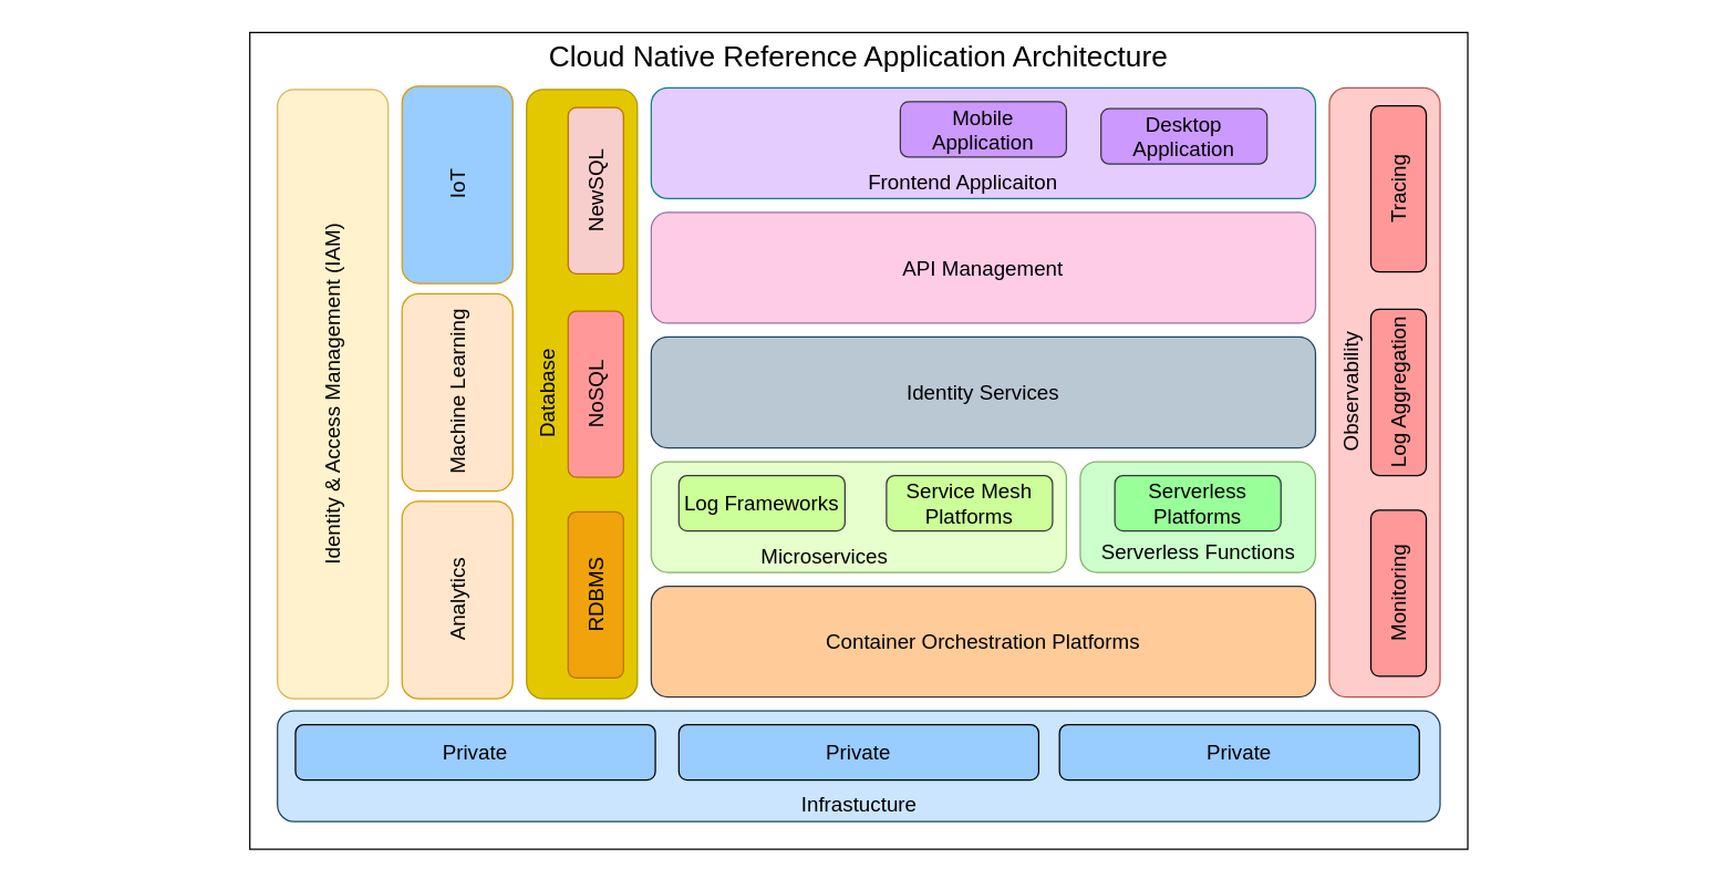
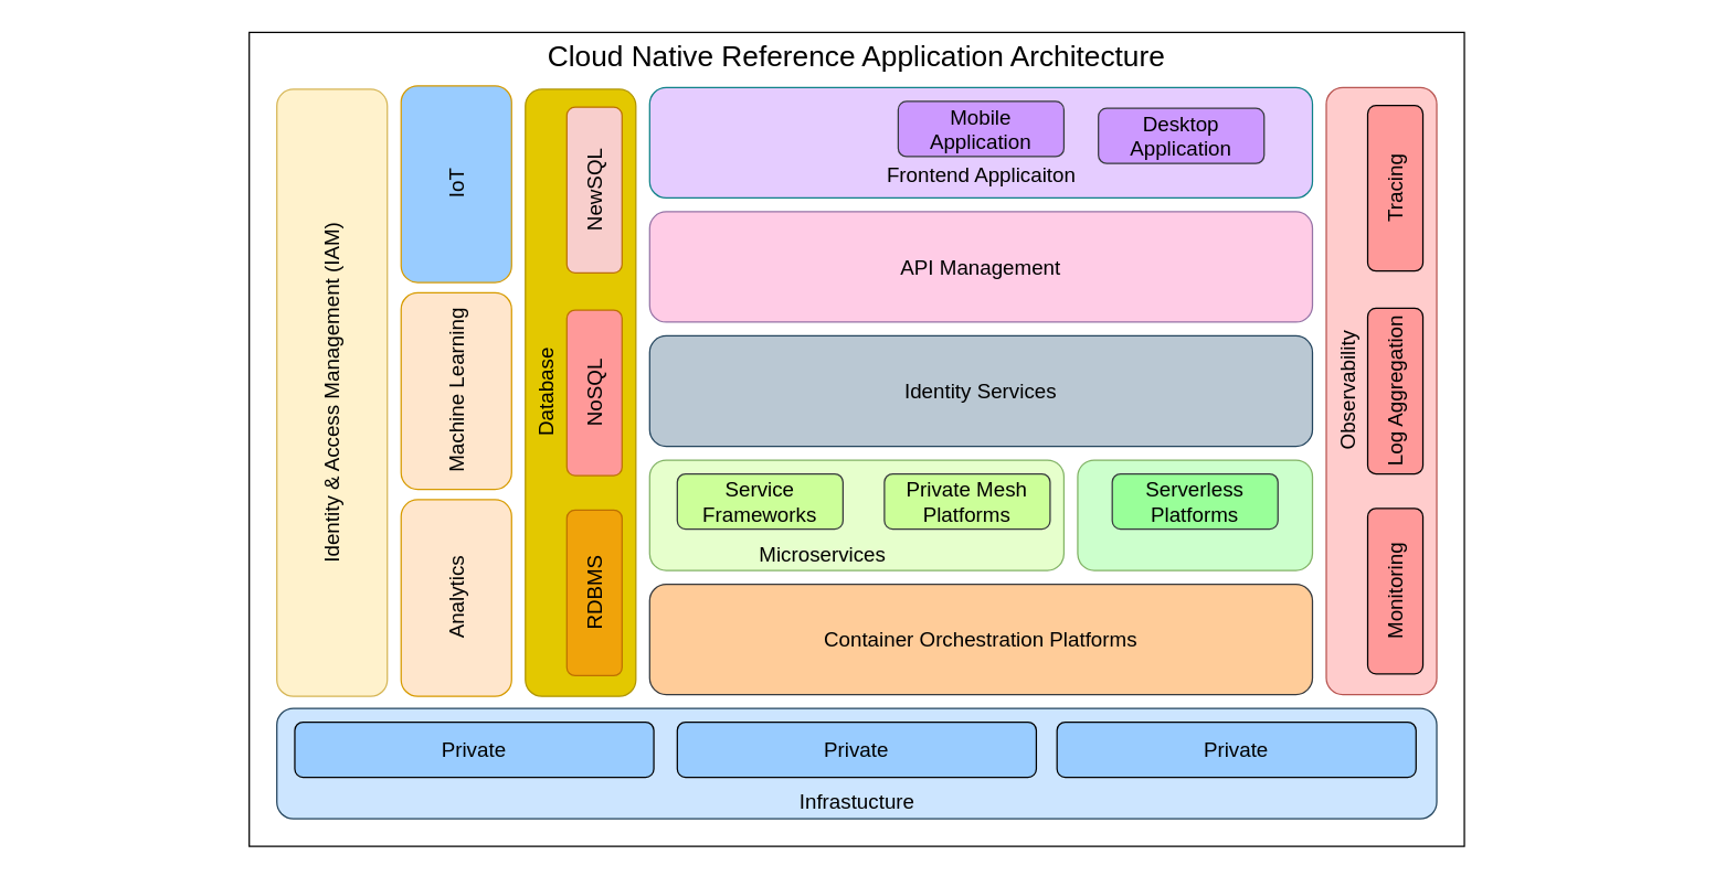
  <mxCell id="0" />
  <mxCell id="1" parent="0" />
  <mxCell id="2" value="" style="rounded=1;whiteSpace=wrap;html=1;fillColor=#CCFFCC;strokeColor=#82b366;fontSize=15;" vertex="1" parent="1"><mxGeometry x="780" y="333" width="170" height="80" as="geometry" /></mxCell>
  <mxCell id="3" value="" style="rounded=1;whiteSpace=wrap;html=1;fillColor=#E5CCFF;strokeColor=#0e8088;fontSize=15;" vertex="1" parent="1"><mxGeometry x="470" y="63" width="480" height="80" as="geometry" /></mxCell>
  <mxCell id="4" value="Mobile Application" style="rounded=1;whiteSpace=wrap;html=1;fillColor=#CC99FF;strokeColor=#36393d;fontSize=15;" vertex="1" parent="1"><mxGeometry x="650" y="73" width="120" height="40" as="geometry" /></mxCell>
  <mxCell id="5" value="Desktop Application" style="rounded=1;whiteSpace=wrap;html=1;fillColor=#CC99FF;strokeColor=#36393d;fontSize=15;" vertex="1" parent="1"><mxGeometry x="795" y="78" width="120" height="40" as="geometry" /></mxCell>
- <mxCell id="6" value="Frontend Applicaiton" style="text;html=1;align=center;verticalAlign=middle;resizable=0;points=[];autosize=1;strokeColor=none;fillColor=none;fontSize=15;" vertex="1" parent="1"><mxGeometry x="620" y="121" width="150" height="20" as="geometry" /></mxCell>
+ <mxCell id="6" value="Frontend Applicaiton" style="text;html=1;align=center;verticalAlign=middle;resizable=0;points=[];autosize=1;strokeColor=none;fillColor=none;fontSize=15;" vertex="1" parent="1"><mxGeometry x="635" y="116" width="150" height="20" as="geometry" /></mxCell>
  <mxCell id="7" value="API Management" style="rounded=1;whiteSpace=wrap;html=1;fillColor=#FFCCE6;strokeColor=#9673a6;fontSize=15;" vertex="1" parent="1"><mxGeometry x="470" y="153" width="480" height="80" as="geometry" /></mxCell>
  <mxCell id="8" value="Identity Services" style="rounded=1;whiteSpace=wrap;html=1;fillColor=#bac8d3;strokeColor=#23445d;fontSize=15;" vertex="1" parent="1"><mxGeometry x="470" y="243" width="480" height="80" as="geometry" /></mxCell>
  <mxCell id="9" value="" style="rounded=1;whiteSpace=wrap;html=1;fillColor=#E6FFCC;strokeColor=#82b366;fontSize=15;" vertex="1" parent="1"><mxGeometry x="470" y="333" width="300" height="80" as="geometry" /></mxCell>
  <mxCell id="10" value="Container Orchestration Platforms" style="rounded=1;whiteSpace=wrap;html=1;fillColor=#ffcc99;strokeColor=#36393d;fontSize=15;" vertex="1" parent="1"><mxGeometry x="470" y="423" width="480" height="80" as="geometry" /></mxCell>
- <mxCell id="11" value="Log Frameworks" style="rounded=1;whiteSpace=wrap;html=1;fillColor=#CCFF99;strokeColor=#36393d;fontSize=15;" vertex="1" parent="1"><mxGeometry x="490" y="343" width="120" height="40" as="geometry" /></mxCell>
- <mxCell id="12" value="Service Mesh Platforms" style="rounded=1;whiteSpace=wrap;html=1;fillColor=#CCFF99;strokeColor=#36393d;fontSize=15;" vertex="1" parent="1"><mxGeometry x="640" y="343" width="120" height="40" as="geometry" /></mxCell>
+ <mxCell id="11" value="Service Frameworks" style="rounded=1;whiteSpace=wrap;html=1;fillColor=#CCFF99;strokeColor=#36393d;fontSize=15;" vertex="1" parent="1"><mxGeometry x="490" y="343" width="120" height="40" as="geometry" /></mxCell>
+ <mxCell id="12" value="Private Mesh Platforms" style="rounded=1;whiteSpace=wrap;html=1;fillColor=#CCFF99;strokeColor=#36393d;fontSize=15;" vertex="1" parent="1"><mxGeometry x="640" y="343" width="120" height="40" as="geometry" /></mxCell>
  <mxCell id="13" value="Serverless Platforms" style="rounded=1;whiteSpace=wrap;html=1;fillColor=#99FF99;strokeColor=#36393d;fontSize=15;" vertex="1" parent="1"><mxGeometry x="805" y="343" width="120" height="40" as="geometry" /></mxCell>
  <mxCell id="14" value="Microservices" style="text;html=1;align=center;verticalAlign=middle;resizable=0;points=[];autosize=1;strokeColor=none;fillColor=none;fontSize=15;" vertex="1" parent="1"><mxGeometry x="540" y="391" width="110" height="20" as="geometry" /></mxCell>
- <mxCell id="15" value="Serverless Functions" style="text;html=1;align=center;verticalAlign=middle;resizable=0;points=[];autosize=1;strokeColor=none;fillColor=none;fontSize=15;" vertex="1" parent="1"><mxGeometry x="785" y="388" width="160" height="20" as="geometry" /></mxCell>
  <mxCell id="16" value="Analytics" style="rounded=1;whiteSpace=wrap;html=1;rotation=-90;fontSize=15;fillColor=#ffe6cc;strokeColor=#d79b00;" vertex="1" parent="1"><mxGeometry x="258.75" y="393" width="142.5" height="80" as="geometry" /></mxCell>
  <mxCell id="17" value="Identity &amp;amp; Access Management (IAM)" style="rounded=1;whiteSpace=wrap;html=1;rotation=-90;fontSize=15;fillColor=#fff2cc;strokeColor=#d6b656;" vertex="1" parent="1"><mxGeometry x="20" y="244.25" width="440" height="80" as="geometry" /></mxCell>
  <mxCell id="18" value="Machine Learning" style="rounded=1;whiteSpace=wrap;html=1;rotation=-90;fontSize=15;fillColor=#ffe6cc;strokeColor=#d79b00;" vertex="1" parent="1"><mxGeometry x="258.75" y="243" width="142.5" height="80" as="geometry" /></mxCell>
  <mxCell id="19" value="IoT" style="rounded=1;whiteSpace=wrap;html=1;rotation=-90;fontSize=15;fillColor=#99ccff;strokeColor=#d79b00;" vertex="1" parent="1"><mxGeometry x="258.75" y="93" width="142.5" height="80" as="geometry" /></mxCell>
  <mxCell id="20" value="" style="rounded=1;whiteSpace=wrap;html=1;rotation=0;fontSize=15;fillColor=#CCE5FF;strokeColor=#23445d;" vertex="1" parent="1"><mxGeometry x="200" y="513" width="840" height="80" as="geometry" /></mxCell>
  <mxCell id="21" value="Private" style="rounded=1;whiteSpace=wrap;html=1;rotation=0;fontSize=15;fillColor=#99CCFF;" vertex="1" parent="1"><mxGeometry x="213" y="523" width="260" height="40" as="geometry" /></mxCell>
  <mxCell id="22" value="Infrastucture" style="text;html=1;align=center;verticalAlign=middle;resizable=0;points=[];autosize=1;strokeColor=none;fillColor=none;rotation=0;fontSize=15;" vertex="1" parent="1"><mxGeometry x="570" y="570" width="100" height="20" as="geometry" /></mxCell>
  <mxCell id="23" value="" style="rounded=1;whiteSpace=wrap;html=1;rotation=-90;fontSize=15;fillColor=#FFCCCC;strokeColor=#b85450;" vertex="1" parent="1"><mxGeometry x="780" y="243" width="440" height="80" as="geometry" /></mxCell>
  <mxCell id="24" value="Monitoring" style="rounded=1;whiteSpace=wrap;html=1;rotation=-90;fontSize=15;fillColor=#FF9999;" vertex="1" parent="1"><mxGeometry x="950" y="408" width="120" height="40" as="geometry" /></mxCell>
  <mxCell id="25" value="Tracing" style="rounded=1;whiteSpace=wrap;html=1;rotation=-90;fontSize=15;fillColor=#FF9999;" vertex="1" parent="1"><mxGeometry x="950" y="116" width="120" height="40" as="geometry" /></mxCell>
  <mxCell id="26" value="Log Aggregation" style="rounded=1;whiteSpace=wrap;html=1;rotation=-90;fontSize=15;fillColor=#FF9999;" vertex="1" parent="1"><mxGeometry x="950" y="263" width="120" height="40" as="geometry" /></mxCell>
  <mxCell id="27" value="Observability" style="text;html=1;align=center;verticalAlign=middle;resizable=0;points=[];autosize=1;strokeColor=none;fillColor=none;rotation=-90;fontSize=15;" vertex="1" parent="1"><mxGeometry x="925" y="273" width="100" height="20" as="geometry" /></mxCell>
  <mxCell id="28" value="" style="rounded=1;whiteSpace=wrap;html=1;rotation=-90;fontSize=15;fillColor=#e3c800;strokeColor=#B09500;fontColor=#000000;" vertex="1" parent="1"><mxGeometry x="200" y="244.25" width="440" height="80" as="geometry" /></mxCell>
  <mxCell id="29" value="RDBMS" style="rounded=1;whiteSpace=wrap;html=1;rotation=-90;fontSize=15;fillColor=#f0a30a;strokeColor=#BD7000;fontColor=#000000;" vertex="1" parent="1"><mxGeometry x="370" y="409.25" width="120" height="40" as="geometry" /></mxCell>
  <mxCell id="30" value="NewSQL" style="rounded=1;whiteSpace=wrap;html=1;rotation=-90;fontSize=15;fillColor=#f8cecc;strokeColor=#BD7000;fontColor=#000000;" vertex="1" parent="1"><mxGeometry x="370" y="117.25" width="120" height="40" as="geometry" /></mxCell>
  <mxCell id="31" value="NoSQL" style="rounded=1;whiteSpace=wrap;html=1;rotation=-90;fontSize=15;fillColor=#ff9999;strokeColor=#BD7000;fontColor=#000000;" vertex="1" parent="1"><mxGeometry x="370" y="264.25" width="120" height="40" as="geometry" /></mxCell>
  <mxCell id="32" value="Database" style="text;html=1;align=center;verticalAlign=middle;resizable=0;points=[];autosize=1;strokeColor=none;fillColor=none;rotation=-90;fontSize=15;" vertex="1" parent="1"><mxGeometry x="355" y="274.25" width="80" height="20" as="geometry" /></mxCell>
  <mxCell id="33" value="Private" style="rounded=1;whiteSpace=wrap;html=1;rotation=0;fontSize=15;fillColor=#99CCFF;" vertex="1" parent="1"><mxGeometry x="490" y="523" width="260" height="40" as="geometry" /></mxCell>
  <mxCell id="34" value="Private" style="rounded=1;whiteSpace=wrap;html=1;rotation=0;fontSize=15;fillColor=#99CCFF;" vertex="1" parent="1"><mxGeometry x="765" y="523" width="260" height="40" as="geometry" /></mxCell>
  <mxCell id="35" value="&lt;span style=&quot;font-size: 21px&quot;&gt;Cloud Native Reference Application Architecture&lt;/span&gt;" style="rounded=1;whiteSpace=wrap;html=1;rotation=0;fontSize=15;fillColor=none;strokeColor=none;" vertex="1" parent="1"><mxGeometry x="200" y="20" width="840" height="40" as="geometry" /></mxCell>
  <mxCell id="36" value="" style="rounded=0;whiteSpace=wrap;html=1;fontSize=21;fillColor=none;" vertex="1" parent="1"><mxGeometry x="180" y="23" width="880" height="590" as="geometry" /></mxCell>
